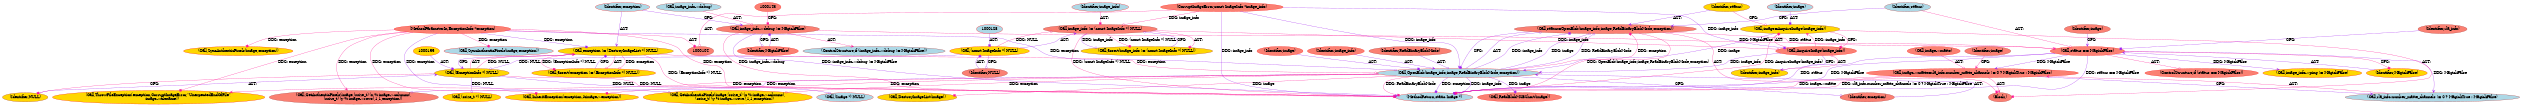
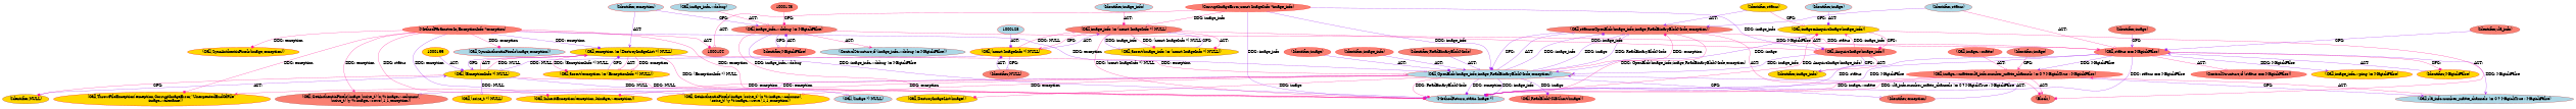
  digraph {
    node [color=red fillcolor=salmon style=filled]
    edge [arrowhead=box color=deeppink]
    n1 [label="(Call,image->matte=rla_info.number_matte_channels != 0 ? MagickTrue : MagickFalse)"]
    n2 [color=brown fillcolor=lightblue label="(Call,rla_info.number_matte_channels != 0 ? MagickTrue : MagickFalse)"]
    n3 [color=brown label="(Block,)"]
    n4 [fillcolor=lightblue label="(MethodReturn,static Image *)"]
    n5 [label="(Call,status == MagickFalse)"]
    n6 [fillcolor=gold label="(Identifier,MagickFalse)"]
    n7 [label="(ControlStructure,if (status == MagickFalse))"]
    n8 [fillcolor=gold label="(Call,image_info->ping != MagickFalse)"]
    n9 [color=brown label="(Call,status=OpenBlob(image_info,image,ReadBinaryBlobMode,exception))"]
    n10 [fillcolor=lightblue label="(Call,OpenBlob(image_info,image,ReadBinaryBlobMode,exception))"]
    n11 [color=brown label="(Call,GetAuthenticPixels(image,(ssize_t) (x % image->columns),\n                (ssize_t) (y % image->rows),1,1,exception))"]
    n12 [fillcolor=gold label="(Call,InheritException(exception,&image->exception))"]
    n13 [fillcolor=gold label="(Call,GetAuthenticPixels(image,(ssize_t) (x % image->columns),\n            (ssize_t) (y % image->rows),1,1,exception))"]
    n14 [label="(Call,ReadBlobMSBShort(image))"]
    n15 [color=brown label="(Identifier,exception)"]
    n16 [fillcolor=gold label="(Call,ThrowFileException(exception,CorruptImageError,\"UnexpectedEndOfFile\",\n      image->filename))"]
    n17 [color=brown fillcolor=gold label="(Call,DestroyImageList(image))"]
    n18 [label="(Call,AcquireImage(image_info))"]
    n19 [color=brown fillcolor=gold label="(Call,image=AcquireImage(image_info))"]
    n20 [color=brown fillcolor=gold label="(Identifier,image_info)"]
    n21 [color=brown label="(Call,image_info != (const ImageInfo *) NULL)"]
    n22 [fillcolor=gold label="(Call,(const ImageInfo *) NULL)"]
    n23 [color=brown fillcolor=gold label="(Call,assert(image_info != (const ImageInfo *) NULL))"]
    n24 [color=brown fillcolor=gold label="(Call,(ExceptionInfo *) NULL)"]
    n25 [color=brown label="(Identifier,NULL)"]
    n26 [label="(CorruptImageError,const ImageInfo *image_info)"]
    1000104 [color=brown]
    n28 [color=brown fillcolor=gold label="(Call,exception != (DestroyImageList *) NULL)"]
    n29 [fillcolor=gold label="(Call,(ssize_t *) NULL)"]
    n30 [fillcolor=lightblue label="(Call,(Image *) NULL)"]
    n31 [color=brown fillcolor=gold label="(Identifier,NULL)"]
    n32 [fillcolor=gold label="(Call,assert(exception != (ExceptionInfo *) NULL))"]
    n33 [label="(MethodParameterIn,ExceptionInfo *exception)"]
    n34 [fillcolor=lightblue label="(Call,SyncAuthenticPixels(image,exception))"]
    n35 [fillcolor=gold label="(Call,SyncAuthenticPixels(image,exception))"]
    n36 [color=brown label="(Call,image_info->debug != MagickFalse)"]
    n37 [label="(Identifier,MagickFalse)"]
    n38 [color=brown fillcolor=lightblue label="(ControlStructure,if (image_info->debug != MagickFalse))"]
    n39 [fillcolor=lightblue label="(Identifier,image_info)"]
    n40 [color=brown label="(Identifier,image)"]
    n41 [label="(Identifier,image)"]
    n42 [color=brown label="(Identifier,rla_info)"]
    n43 [fillcolor=lightblue label="(Identifier,image)"]
    n44 [color=brown fillcolor=lightblue label="(Call,image_info->debug)"]
    n45 [fillcolor=lightblue label="(Identifier,exception)"]
    n46 [color=brown fillcolor=gold label="(Identifier,status)"]
    n47 [color=brown fillcolor=lightblue label="(Identifier,status)"]
    n48 [label="(Identifier,image_info)"]
    n49 [color=brown label="(Identifier,image)"]
    n50 [color=brown label="(Identifier,ReadBinaryBlobMode)"]
    n51 [label="(Call,image->matte)"]
    1000128 [fillcolor=lightblue]
    1000155 [fillcolor=gold]
    1000143
    n1 -> n2 [arrowhead=vee color=purple label="CFG: "]
    n1 -> n3 [arrowhead=vee label="AST: "]
    n1 -> n4 [arrowhead=vee label="DDG: rla_info.number_matte_channels != 0 ? MagickTrue : MagickFalse"]
    n1 -> n4 [arrowhead=odot label="DDG: image->matte"]
    n2 -> n1 [arrowhead=vee label="AST: "]
    n5 -> n1 [arrowhead=vee color=purple label="DDG: MagickFalse"]
    n5 -> n2 [arrowhead=vee color=purple label="DDG: MagickFalse"]
    n5 -> n4 [color=purple label="DDG: status"]
    n5 -> n4 [color=purple label="DDG: MagickFalse"]
    n5 -> n4 [color=purple label="DDG: status == MagickFalse"]
    n5 -> n6 [label="CFG: "]
    n5 -> n7 [arrowhead=odot label="AST: "]
    n5 -> n8 [arrowhead=vee color=purple label="DDG: MagickFalse"]
    n6 -> n5 [arrowhead=vee color=purple label="AST: "]
    n9 -> n3 [label="AST: "]
    n9 -> n4 [label="DDG: OpenBlob(image_info,image,ReadBinaryBlobMode,exception)"]
    n9 -> n5 [arrowhead=vee label="DDG: status"]
    n9 -> n10 [color=purple label="CFG: "]
    n10 -> n4 [label="DDG: ReadBinaryBlobMode"]
    n10 -> n4 [color=purple label="DDG: exception"]
    n10 -> n4 [arrowhead=odot color=purple label="DDG: image_info"]
    n10 -> n9 [arrowhead=odot color=purple label="AST: "]
    n10 -> n9 [color=purple label="DDG: image_info"]
    n10 -> n9 [arrowhead=odot color=purple label="DDG: image"]
    n10 -> n9 [arrowhead=odot color=purple label="DDG: ReadBinaryBlobMode"]
    n10 -> n9 [label="DDG: exception"]
    n10 -> n11 [arrowhead=odot color=purple label="DDG: exception"]
    n10 -> n12 [label="DDG: exception"]
    n10 -> n13 [arrowhead=odot label="DDG: exception"]
    n10 -> n14 [color=purple label="DDG: image"]
    n10 -> n15 [arrowhead=odot color=purple label="CFG: "]
    n10 -> n16 [arrowhead=vee label="DDG: exception"]
    n10 -> n17 [label="DDG: image"]
    n15 -> n10 [arrowhead=vee color=purple label="AST: "]
    n18 -> n10 [arrowhead=vee color=purple label="DDG: image_info"]
    n18 -> n19 [label="AST: "]
    n18 -> n19 [arrowhead=vee label="DDG: image_info"]
    n18 -> n20 [arrowhead=vee color=purple label="CFG: "]
    n19 -> n3 [label="AST: "]
    n19 -> n4 [arrowhead=vee label="DDG: AcquireImage(image_info)"]
    n19 -> n10 [arrowhead=vee color=purple label="DDG: image"]
    n19 -> n18 [label="CFG: "]
    n20 -> n18 [arrowhead=odot label="AST: "]
    n21 -> n4 [arrowhead=odot label="DDG: (const ImageInfo *) NULL"]
    n21 -> n18 [arrowhead=odot label="DDG: image_info"]
+   n21 -> n22 [arrowhead=vee label="CFG: "]
    n21 -> n23 [label="AST: "]
    n21 -> n23 [arrowhead=odot color=purple label="DDG: image_info"]
    n21 -> n23 [label="DDG: (const ImageInfo *) NULL"]
    n22 -> n21 [arrowhead=vee color=purple label="AST: "]
    n22 -> n21 [arrowhead=odot label="DDG: NULL"]
    n22 -> n24 [arrowhead=odot color=purple label="DDG: NULL"]
    n22 -> n25 [arrowhead=odot color=purple label="CFG: "]
    n23 -> n21 [arrowhead=odot color=purple label="CFG: "]
    n24 -> n4 [arrowhead=odot label="DDG: NULL"]
    n24 -> n28 [arrowhead=vee label="AST: "]
    n24 -> n28 [arrowhead=vee label="DDG: NULL"]
    n24 -> n29 [arrowhead=odot color=purple label="DDG: NULL"]
    n24 -> n30 [arrowhead=odot color=purple label="DDG: NULL"]
    n24 -> n31 [label="CFG: "]
    n25 -> n22 [color=purple label="AST: "]
    n26 -> n4 [arrowhead=odot color=purple label="DDG: image_info"]
    n26 -> n10 [arrowhead=vee color=purple label="DDG: image_info"]
    n26 -> n18 [color=purple label="DDG: image_info"]
    n26 -> n21 [arrowhead=odot label="DDG: image_info"]
    n26 -> 1000104 [arrowhead=odot label="AST: "]
    n28 -> n4 [arrowhead=vee label="DDG: (ExceptionInfo *) NULL"]
    n28 -> n10 [arrowhead=odot label="DDG: exception"]
    n28 -> n24 [arrowhead=vee color=purple label="CFG: "]
    n28 -> n32 [arrowhead=odot label="AST: "]
    n28 -> n32 [arrowhead=odot label="DDG: exception"]
    n28 -> n32 [label="DDG: (ExceptionInfo *) NULL"]
    n31 -> n24 [arrowhead=vee color=purple label="AST: "]
    n32 -> n28 [color=purple label="CFG: "]
    n33 -> n4 [label="DDG: exception"]
    n33 -> n10 [arrowhead=odot color=purple label="DDG: exception"]
    n33 -> n11 [arrowhead=vee label="DDG: exception"]
-   n33 -> n12 [label="DDG: exception"]
+   n33 -> n12 [label="DDG: status"]
    n33 -> n13 [arrowhead=odot color=purple label="DDG: exception"]
    n33 -> n16 [label="DDG: exception"]
    n33 -> 1000104 [label="AST: "]
    n33 -> n28 [color=purple label="DDG: exception"]
    n33 -> n34 [label="DDG: exception"]
    n33 -> n35 [label="DDG: exception"]
    n36 -> n4 [arrowhead=vee label="DDG: image_info->debug"]
    n36 -> n4 [arrowhead=vee color=purple label="DDG: image_info->debug != MagickFalse"]
    n36 -> n5 [arrowhead=odot label="DDG: MagickFalse"]
    n36 -> n37 [arrowhead=odot color=purple label="CFG: "]
    n36 -> n38 [arrowhead=vee label="AST: "]
    n37 -> n36 [color=purple label="AST: "]
    n39 -> n21 [label="AST: "]
    n40 -> n5 [arrowhead=vee color=purple label="CFG: "]
    n41 -> n10 [color=purple label="AST: "]
    n42 -> n5 [color=purple label="CFG: "]
    n43 -> n19 [color=purple label="AST: "]
    n44 -> n36 [arrowhead=odot label="AST: "]
    n45 -> n28 [arrowhead=vee color=purple label="AST: "]
    n45 -> n36 [arrowhead=vee color=purple label="CFG: "]
    n46 -> n9 [arrowhead=vee color=purple label="AST: "]
    n46 -> n19 [arrowhead=odot label="CFG: "]
    n47 -> n5 [arrowhead=odot label="AST: "]
    n47 -> n9 [arrowhead=vee color=purple label="CFG: "]
    n48 -> n10 [arrowhead=vee color=purple label="AST: "]
    n49 -> n1 [arrowhead=vee label="CFG: "]
    n50 -> n10 [arrowhead=odot color=purple label="AST: "]
    n51 -> n1 [arrowhead=odot label="AST: "]
    1000128 -> n22 [color=purple label="AST: "]
    1000155 -> n24 [color=purple label="AST: "]
    1000143 -> n36 [label="CFG: "]
  }
